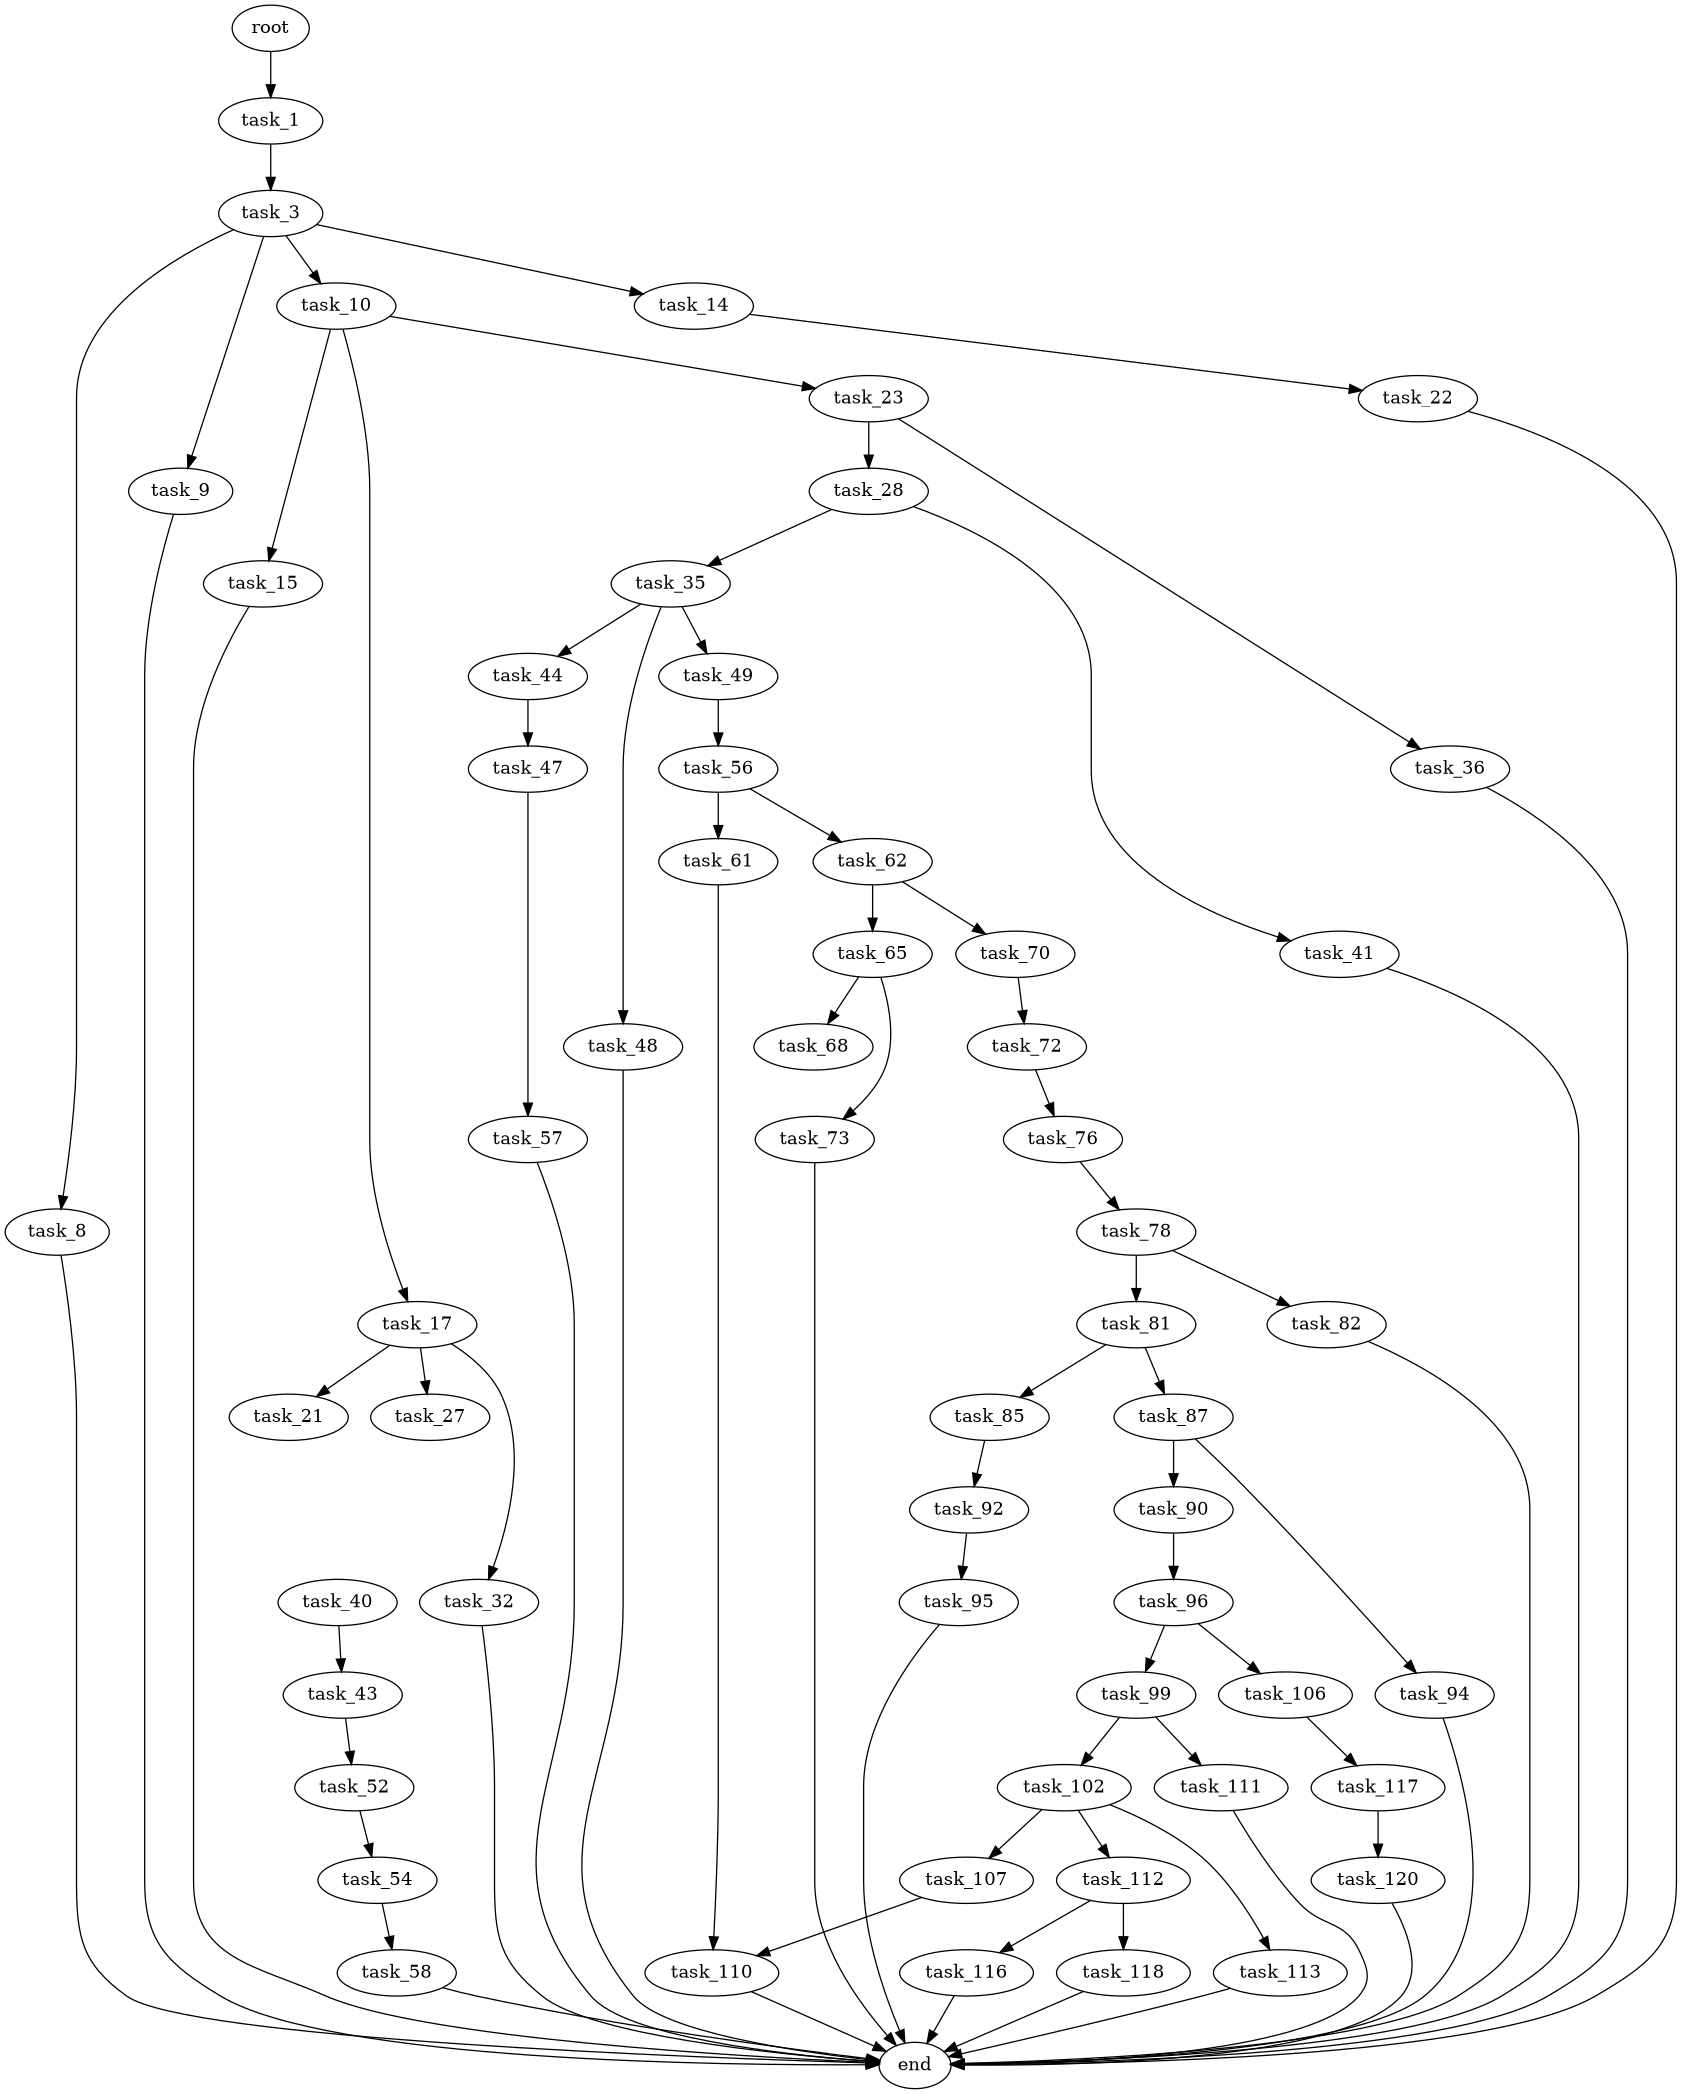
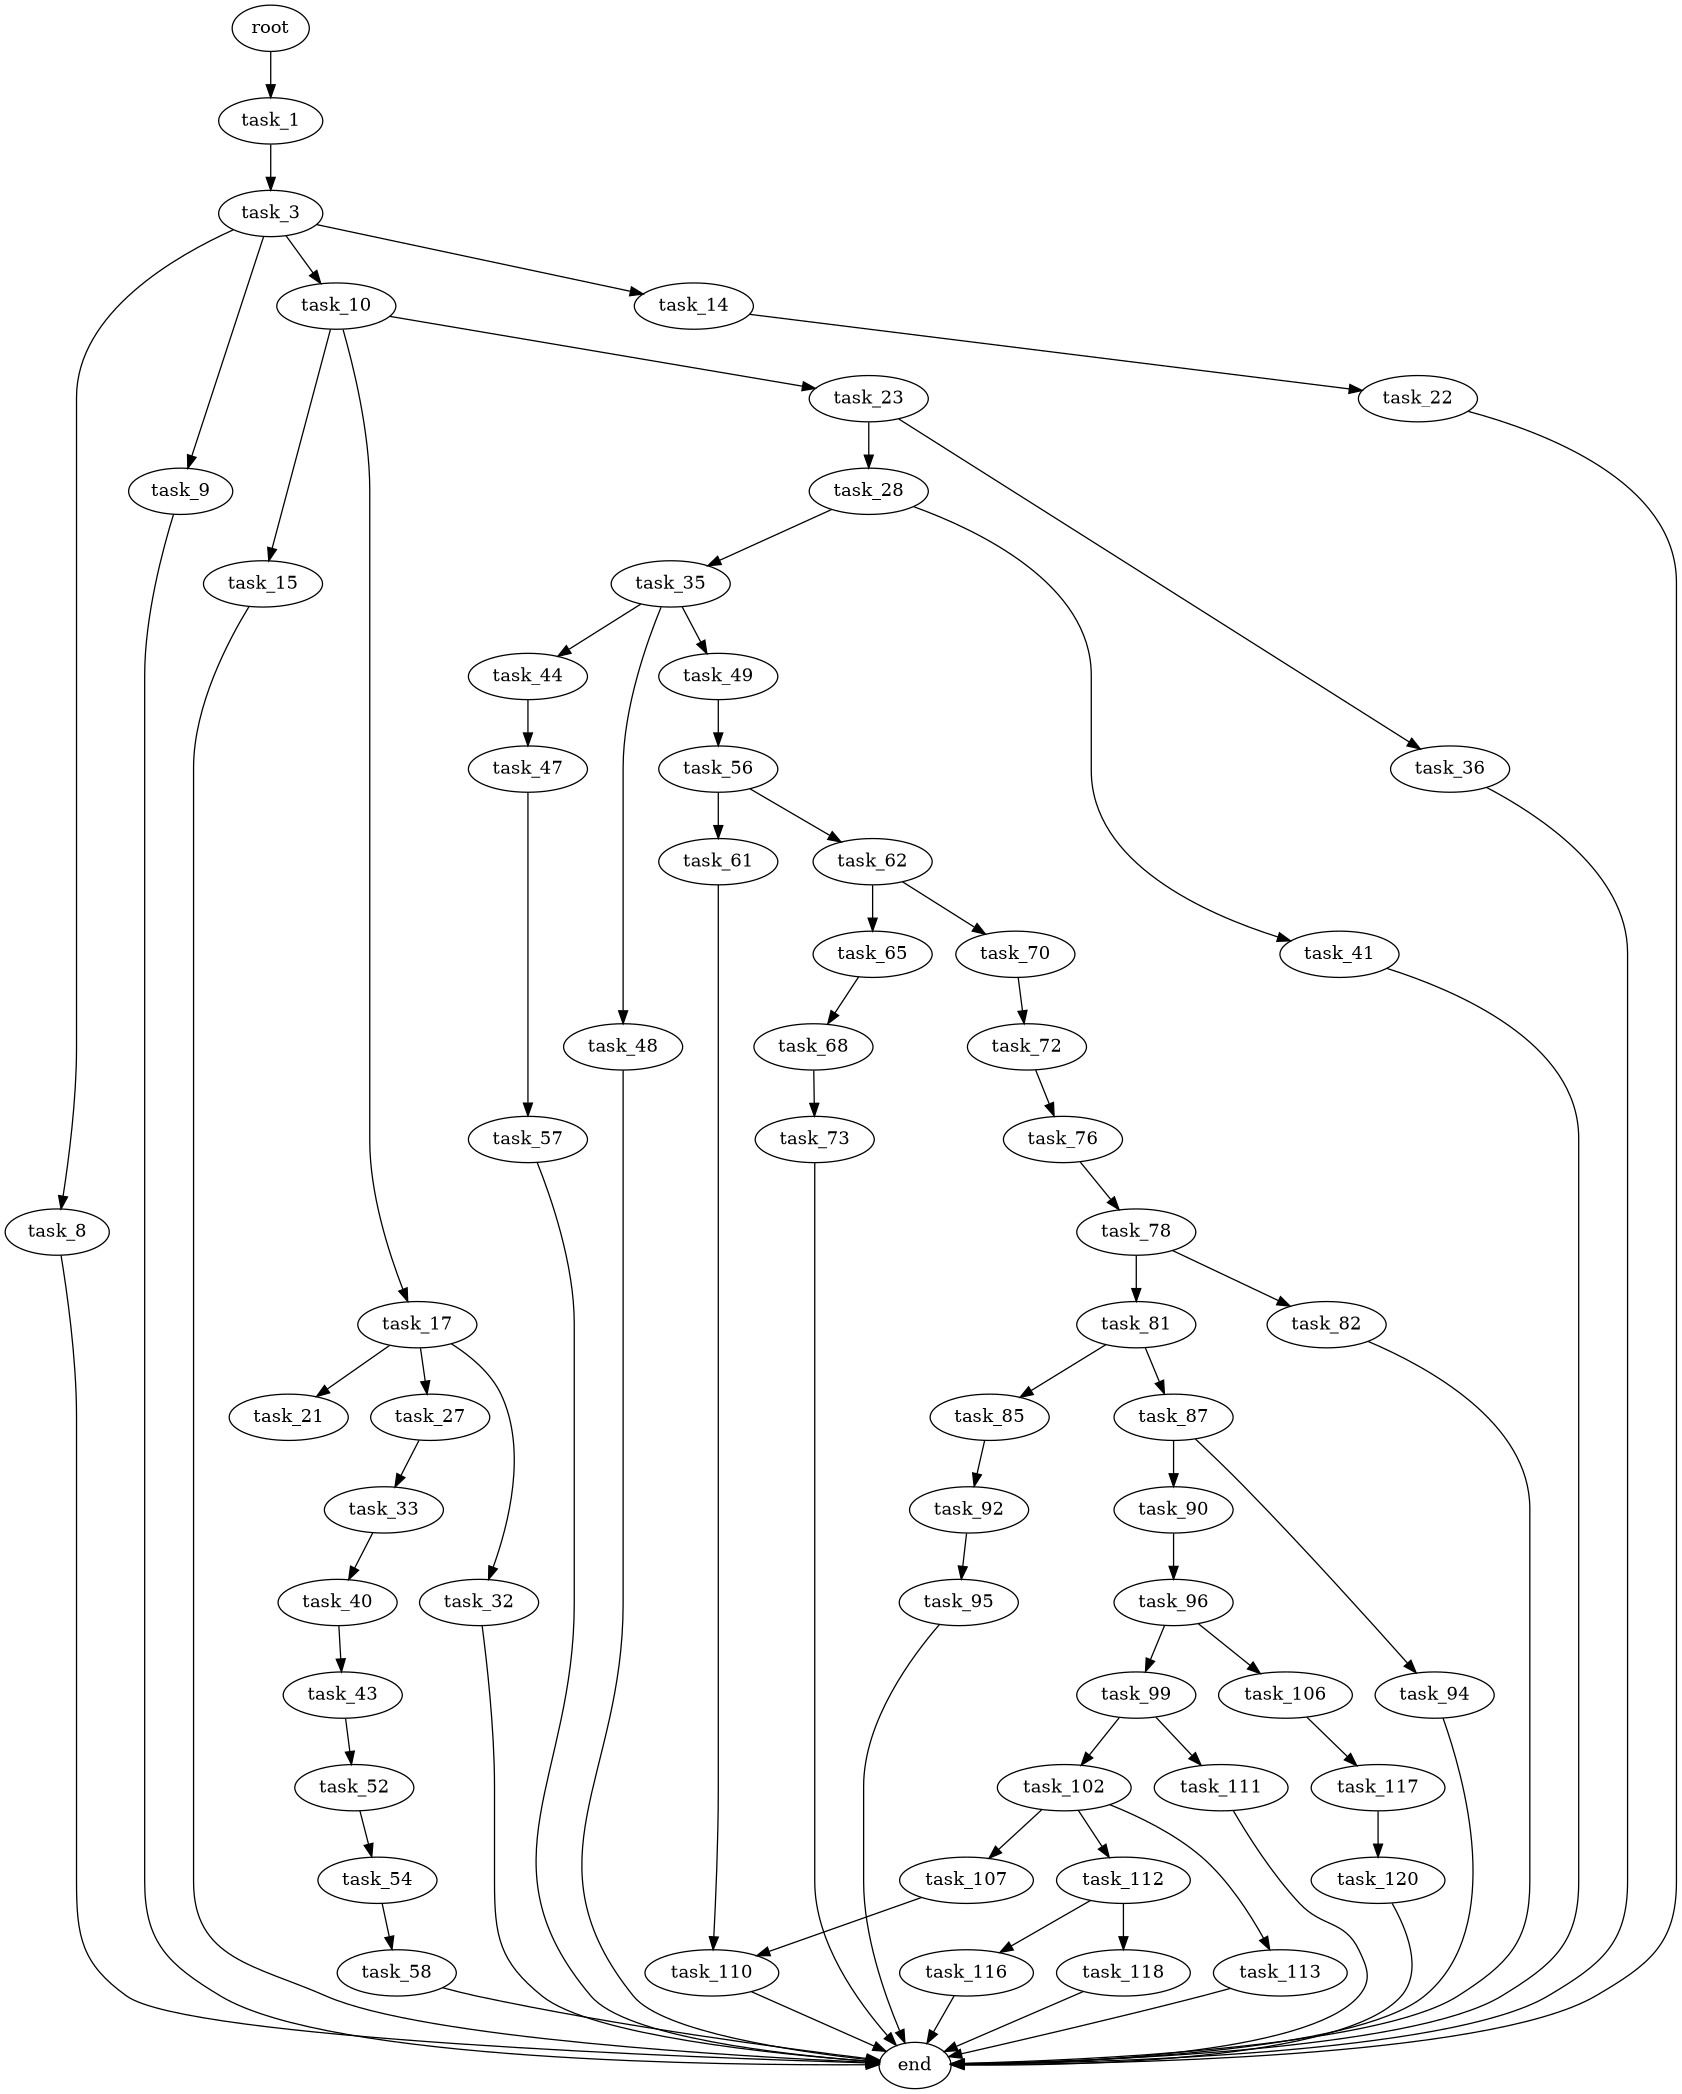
  digraph {
    root
    task_1
    task_3
    task_8
    task_9
    task_10
    task_14
    end
    task_15
    task_17
    task_23
    task_22
    task_21
    task_27
    task_32
    task_28
    task_36
+   task_33
    task_35
    task_41
    task_40
    task_44
    task_48
    task_49
    task_43
    task_47
    task_56
    task_52
    task_57
    task_61
    task_62
    task_54
    task_58
    task_110
    task_65
    task_70
    task_68
    task_73
    task_72
    task_76
    task_78
    task_81
    n43 [label=task_82]
    task_85
    task_87
    task_92
    task_90
    task_94
    task_95
    task_96
    task_99
    task_106
    task_102
    task_111
    task_117
    task_107
    task_112
    task_113
    task_120
    task_116
    task_118
    root -> task_1
    task_1 -> task_3
    task_3 -> task_8
    task_3 -> task_9
    task_3 -> task_10
    task_3 -> task_14
    task_8 -> end
    task_9 -> end
    task_10 -> task_15
    task_10 -> task_17
    task_10 -> task_23
    task_14 -> task_22
    task_15 -> end
    task_17 -> task_21
    task_17 -> task_27
    task_17 -> task_32
    task_23 -> task_28
    task_23 -> task_36
    task_22 -> end
+   task_27 -> task_33
    task_32 -> end
    task_28 -> task_35
    task_28 -> task_41
    task_36 -> end
+   task_33 -> task_40
    task_35 -> task_44
    task_35 -> task_48
    task_35 -> task_49
    task_41 -> end
    task_40 -> task_43
    task_44 -> task_47
    task_48 -> end
    task_49 -> task_56
    task_43 -> task_52
    task_47 -> task_57
    task_56 -> task_61
    task_56 -> task_62
    task_52 -> task_54
    task_57 -> end
    task_61 -> task_110
    task_62 -> task_65
    task_62 -> task_70
    task_54 -> task_58
    task_58 -> end
    task_110 -> end
    task_65 -> task_68
-   task_65 -> task_73
+   task_68 -> task_73
    task_70 -> task_72
    task_73 -> end
    task_72 -> task_76
    task_76 -> task_78
    task_78 -> task_81
    task_78 -> n43
    task_81 -> task_85
    task_81 -> task_87
    n43 -> end
    task_85 -> task_92
    task_87 -> task_90
    task_87 -> task_94
    task_92 -> task_95
    task_90 -> task_96
    task_94 -> end
    task_95 -> end
    task_96 -> task_99
    task_96 -> task_106
    task_99 -> task_102
    task_99 -> task_111
    task_106 -> task_117
    task_102 -> task_107
    task_102 -> task_112
    task_102 -> task_113
    task_111 -> end
    task_117 -> task_120
    task_107 -> task_110
    task_112 -> task_116
    task_112 -> task_118
    task_113 -> end
    task_120 -> end
    task_116 -> end
    task_118 -> end
  }
